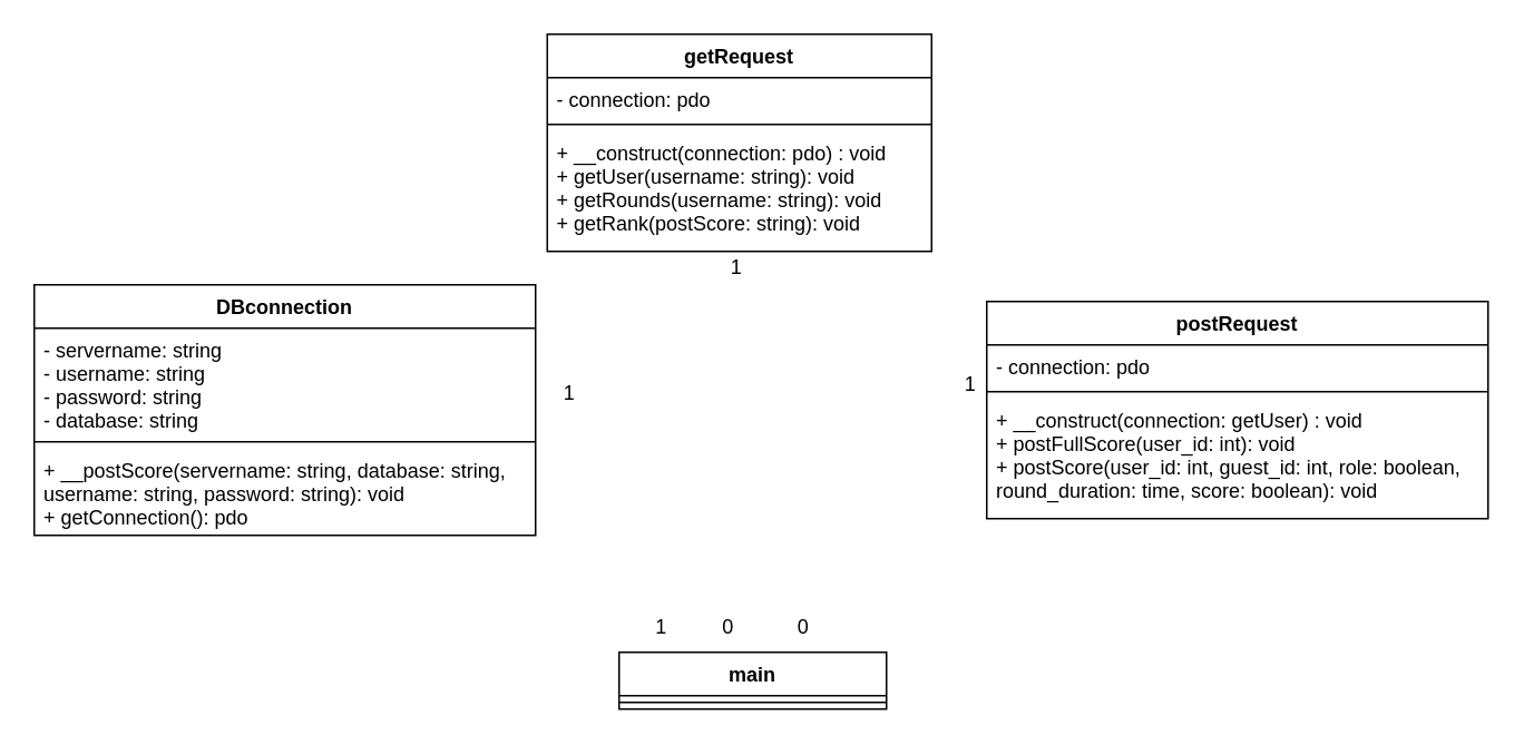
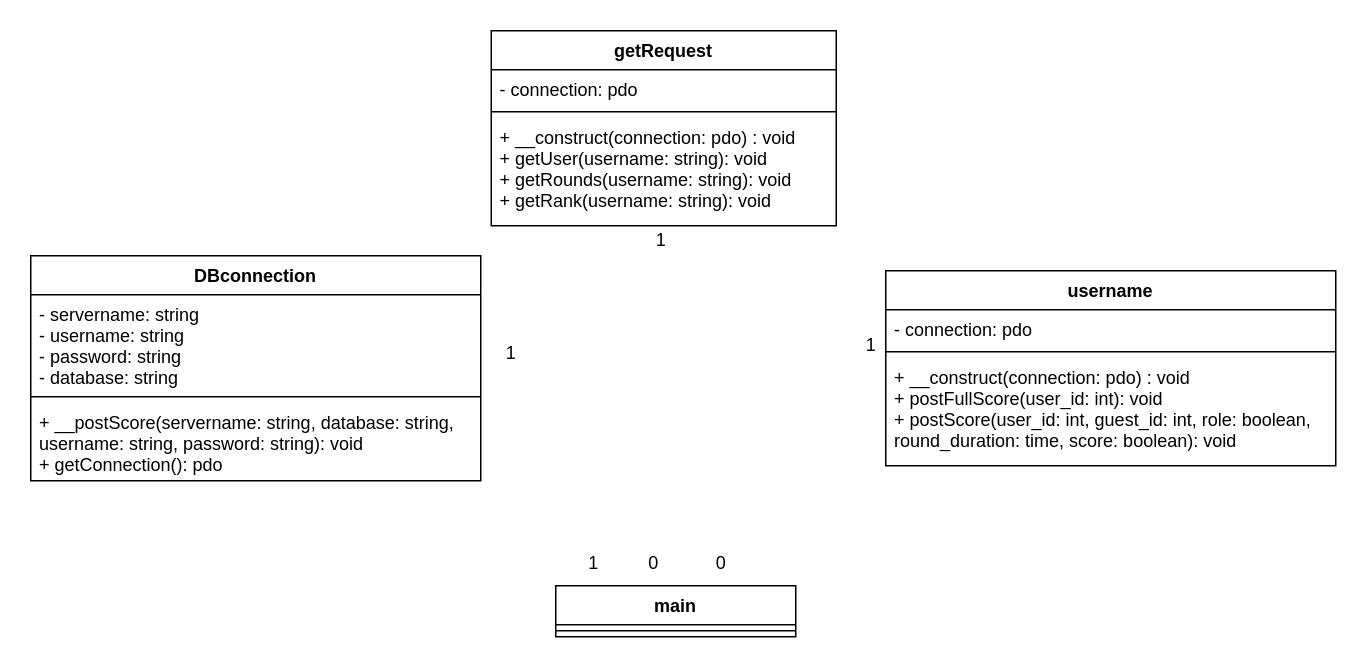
  <mxCell id="0" />
  <mxCell id="1" parent="0" />
  <mxCell id="2" value="DBconnection" style="swimlane;fontStyle=1;align=center;verticalAlign=top;childLayout=stackLayout;horizontal=1;startSize=26;horizontalStack=0;resizeParent=1;resizeParentMax=0;resizeLast=0;collapsible=1;marginBottom=0;" parent="1" vertex="1"><mxGeometry x="20" y="170" width="300" height="150" as="geometry" /></mxCell>
  <mxCell id="3" value="- servername: string&#10;- username: string&#10;- password: string&#10;- database: string" style="text;strokeColor=none;fillColor=none;align=left;verticalAlign=top;spacingLeft=4;spacingRight=4;overflow=hidden;rotatable=0;points=[[0,0.5],[1,0.5]];portConstraint=eastwest;" parent="2" vertex="1"><mxGeometry y="26" width="300" height="64" as="geometry" /></mxCell>
  <mxCell id="4" value="" style="line;strokeWidth=1;fillColor=none;align=left;verticalAlign=middle;spacingTop=-1;spacingLeft=3;spacingRight=3;rotatable=0;labelPosition=right;points=[];portConstraint=eastwest;strokeColor=inherit;" parent="2" vertex="1"><mxGeometry y="90" width="300" height="8" as="geometry" /></mxCell>
  <mxCell id="5" value="+ __postScore(servername: string, database: string, &#10;username: string, password: string): void&#10;+ getConnection(): pdo" style="text;strokeColor=none;fillColor=none;align=left;verticalAlign=top;spacingLeft=4;spacingRight=4;overflow=hidden;rotatable=0;points=[[0,0.5],[1,0.5]];portConstraint=eastwest;" parent="2" vertex="1"><mxGeometry y="98" width="300" height="52" as="geometry" /></mxCell>
  <mxCell id="6" value="getRequest" style="swimlane;fontStyle=1;align=center;verticalAlign=top;childLayout=stackLayout;horizontal=1;startSize=26;horizontalStack=0;resizeParent=1;resizeParentMax=0;resizeLast=0;collapsible=1;marginBottom=0;" parent="1" vertex="1"><mxGeometry x="327" y="20" width="230" height="130" as="geometry" /></mxCell>
  <mxCell id="7" value="- connection: pdo" style="text;strokeColor=none;fillColor=none;align=left;verticalAlign=top;spacingLeft=4;spacingRight=4;overflow=hidden;rotatable=0;points=[[0,0.5],[1,0.5]];portConstraint=eastwest;" parent="6" vertex="1"><mxGeometry y="26" width="230" height="24" as="geometry" /></mxCell>
  <mxCell id="8" value="" style="line;strokeWidth=1;fillColor=none;align=left;verticalAlign=middle;spacingTop=-1;spacingLeft=3;spacingRight=3;rotatable=0;labelPosition=right;points=[];portConstraint=eastwest;strokeColor=inherit;" parent="6" vertex="1"><mxGeometry y="50" width="230" height="8" as="geometry" /></mxCell>
- <mxCell id="9" value="+ __construct(connection: pdo) : void&#10;+ getUser(username: string): void&#10;+ getRounds(username: string): void&#10;+ getRank(postScore: string): void" style="text;strokeColor=none;fillColor=none;align=left;verticalAlign=top;spacingLeft=4;spacingRight=4;overflow=hidden;rotatable=0;points=[[0,0.5],[1,0.5]];portConstraint=eastwest;" parent="6" vertex="1"><mxGeometry y="58" width="230" height="72" as="geometry" /></mxCell>
- <mxCell id="10" value="postRequest" style="swimlane;fontStyle=1;align=center;verticalAlign=top;childLayout=stackLayout;horizontal=1;startSize=26;horizontalStack=0;resizeParent=1;resizeParentMax=0;resizeLast=0;collapsible=1;marginBottom=0;" parent="1" vertex="1"><mxGeometry x="590" y="180" width="300" height="130" as="geometry" /></mxCell>
+ <mxCell id="9" value="+ __construct(connection: pdo) : void&#10;+ getUser(username: string): void&#10;+ getRounds(username: string): void&#10;+ getRank(username: string): void" style="text;strokeColor=none;fillColor=none;align=left;verticalAlign=top;spacingLeft=4;spacingRight=4;overflow=hidden;rotatable=0;points=[[0,0.5],[1,0.5]];portConstraint=eastwest;" parent="6" vertex="1"><mxGeometry y="58" width="230" height="72" as="geometry" /></mxCell>
+ <mxCell id="10" value="username" style="swimlane;fontStyle=1;align=center;verticalAlign=top;childLayout=stackLayout;horizontal=1;startSize=26;horizontalStack=0;resizeParent=1;resizeParentMax=0;resizeLast=0;collapsible=1;marginBottom=0;" parent="1" vertex="1"><mxGeometry x="590" y="180" width="300" height="130" as="geometry" /></mxCell>
  <mxCell id="11" value="- connection: pdo" style="text;strokeColor=none;fillColor=none;align=left;verticalAlign=top;spacingLeft=4;spacingRight=4;overflow=hidden;rotatable=0;points=[[0,0.5],[1,0.5]];portConstraint=eastwest;" parent="10" vertex="1"><mxGeometry y="26" width="300" height="24" as="geometry" /></mxCell>
  <mxCell id="12" value="" style="line;strokeWidth=1;fillColor=none;align=left;verticalAlign=middle;spacingTop=-1;spacingLeft=3;spacingRight=3;rotatable=0;labelPosition=right;points=[];portConstraint=eastwest;strokeColor=inherit;" parent="10" vertex="1"><mxGeometry y="50" width="300" height="8" as="geometry" /></mxCell>
- <mxCell id="13" value="+ __construct(connection: getUser) : void&#10;+ postFullScore(user_id: int): void&#10;+ postScore(user_id: int, guest_id: int, role: boolean, &#10;round_duration: time, score: boolean): void" style="text;strokeColor=none;fillColor=none;align=left;verticalAlign=top;spacingLeft=4;spacingRight=4;overflow=hidden;rotatable=0;points=[[0,0.5],[1,0.5]];portConstraint=eastwest;" parent="10" vertex="1"><mxGeometry y="58" width="300" height="72" as="geometry" /></mxCell>
+ <mxCell id="13" value="+ __construct(connection: pdo) : void&#10;+ postFullScore(user_id: int): void&#10;+ postScore(user_id: int, guest_id: int, role: boolean, &#10;round_duration: time, score: boolean): void" style="text;strokeColor=none;fillColor=none;align=left;verticalAlign=top;spacingLeft=4;spacingRight=4;overflow=hidden;rotatable=0;points=[[0,0.5],[1,0.5]];portConstraint=eastwest;" parent="10" vertex="1"><mxGeometry y="58" width="300" height="72" as="geometry" /></mxCell>
  <mxCell id="14" value="main" style="swimlane;fontStyle=1;align=center;verticalAlign=top;childLayout=stackLayout;horizontal=1;startSize=26;horizontalStack=0;resizeParent=1;resizeParentMax=0;resizeLast=0;collapsible=1;marginBottom=0;" parent="1" vertex="1"><mxGeometry x="370" y="390" width="160" height="34" as="geometry" /></mxCell>
  <mxCell id="15" value="" style="line;strokeWidth=1;fillColor=none;align=left;verticalAlign=middle;spacingTop=-1;spacingLeft=3;spacingRight=3;rotatable=0;labelPosition=right;points=[];portConstraint=eastwest;strokeColor=inherit;" parent="14" vertex="1"><mxGeometry y="26" width="160" height="8" as="geometry" /></mxCell>
  <mxCell id="16" value="1" style="text;html=1;align=center;verticalAlign=middle;resizable=0;points=[];autosize=1;strokeColor=none;fillColor=none;" parent="1" vertex="1"><mxGeometry x="380" y="360" width="30" height="30" as="geometry" /></mxCell>
  <mxCell id="17" value="1" style="text;html=1;align=center;verticalAlign=middle;resizable=0;points=[];autosize=1;strokeColor=none;fillColor=none;" parent="1" vertex="1"><mxGeometry x="325" y="220" width="30" height="30" as="geometry" /></mxCell>
  <mxCell id="18" value="0" style="text;html=1;align=center;verticalAlign=middle;resizable=0;points=[];autosize=1;strokeColor=none;fillColor=none;" parent="1" vertex="1"><mxGeometry x="420" y="360" width="30" height="30" as="geometry" /></mxCell>
  <mxCell id="19" value="0" style="text;html=1;align=center;verticalAlign=middle;resizable=0;points=[];autosize=1;strokeColor=none;fillColor=none;" parent="1" vertex="1"><mxGeometry x="465" y="360" width="30" height="30" as="geometry" /></mxCell>
  <mxCell id="20" value="1" style="text;html=1;align=center;verticalAlign=middle;resizable=0;points=[];autosize=1;strokeColor=none;fillColor=none;" parent="1" vertex="1"><mxGeometry x="425" y="145" width="30" height="30" as="geometry" /></mxCell>
  <mxCell id="21" value="1" style="text;html=1;align=center;verticalAlign=middle;resizable=0;points=[];autosize=1;strokeColor=none;fillColor=none;" parent="1" vertex="1"><mxGeometry x="565" y="215" width="30" height="30" as="geometry" /></mxCell>
